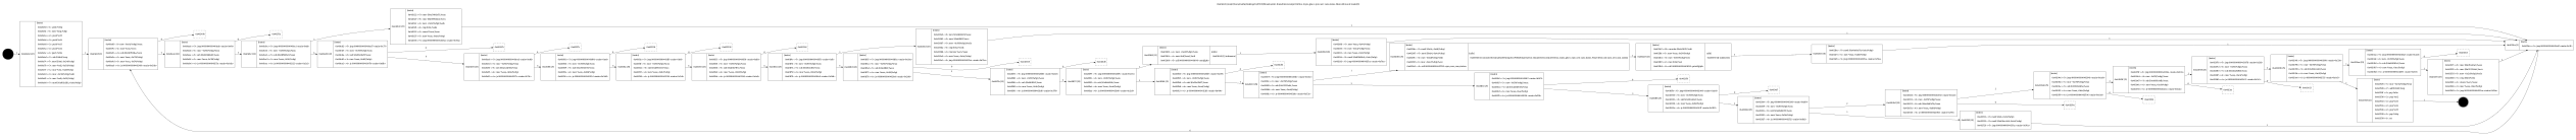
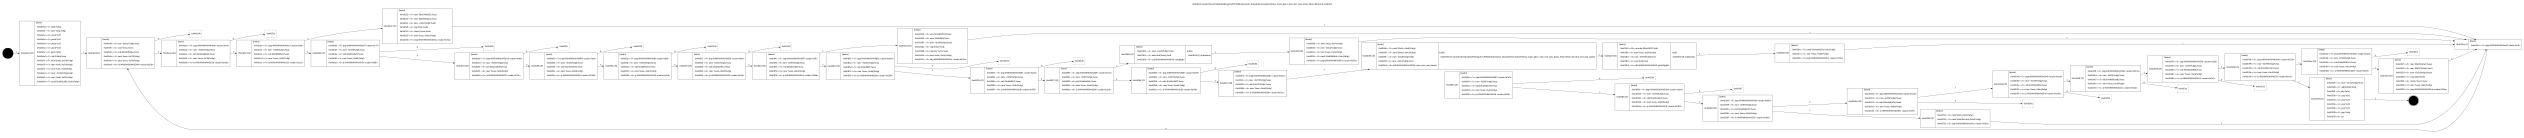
  digraph {
    fontname=Merriweather
    label="0x401e60 (/mnt/c/Users/mathe/Desktop/tcc/POCII/binaries/extr_linuxdriversscsisym53c8xx_2sym_glue.c_sym_xerr_cam_status_Final-ollvm.out::main(0))"
    labelloc=t
    rankdir=LR
    node [fontname=Merriweather shape=record]
    edge [fontname=Merriweather]
    Entry [fillcolor=black height=0.3 shape=circle style=filled width=0.3]
    n2 [label="{\n     0x401e60 [47]\l\n     | [instrs]\l\n     &nbsp;&nbsp;0x401e60 \<+1\>: push %rbp\l\n     &nbsp;&nbsp;0x401e61 \<+3\>: mov %rsp,%rbp\l\n     &nbsp;&nbsp;0x401e64 \<+2\>: push %r15\l\n     &nbsp;&nbsp;0x401e66 \<+2\>: push %r14\l\n     &nbsp;&nbsp;0x401e68 \<+2\>: push %r13\l\n     &nbsp;&nbsp;0x401e6a \<+2\>: push %r12\l\n     &nbsp;&nbsp;0x401e6c \<+1\>: push %rbx\l\n     &nbsp;&nbsp;0x401e6d \<+7\>: sub $0xb8,%rsp\l\n     &nbsp;&nbsp;0x401e74 \<+7\>: movl $0x0,-0x34(%rbp)\l\n     &nbsp;&nbsp;0x401e7b \<+3\>: mov %edi,-0x38(%rbp)\l\n     &nbsp;&nbsp;0x401e7e \<+4\>: mov %rsi,-0x40(%rbp)\l\n     &nbsp;&nbsp;0x401e82 \<+3\>: mov -0x38(%rbp),%edi\l\n     &nbsp;&nbsp;0x401e85 \<+3\>: mov %edi,-0x30(%rbp)\l\n     &nbsp;&nbsp;0x401e88 \<+7\>: movl $0xf02cdf11,-0x6c(%rbp)\l\n  }"]
    n3 [label="{\n     0x401e8f [23]\l\n     | [instrs]\l\n     &nbsp;&nbsp;0x401e8f \<+3\>: mov -0x6c(%rbp),%eax\l\n     &nbsp;&nbsp;0x401e92 \<+2\>: mov %eax,%ecx\l\n     &nbsp;&nbsp;0x401e94 \<+6\>: sub $0x80f9214a,%ecx\l\n     &nbsp;&nbsp;0x401e9a \<+3\>: mov %eax,-0x70(%rbp)\l\n     &nbsp;&nbsp;0x401e9d \<+3\>: mov %ecx,-0x74(%rbp)\l\n     &nbsp;&nbsp;0x401ea0 \<+6\>: je 000000000040240b \<main+0x5ab\>\l\n  }"]
    n4 [label="{\n     0x40240b\l\n  }" style=dashed]
    n5 [label="{\n     0x401ea6 [22]\l\n     | [instrs]\l\n     &nbsp;&nbsp;0x401ea6 \<+5\>: jmp 0000000000401eab \<main+0x4b\>\l\n     &nbsp;&nbsp;0x401eab \<+3\>: mov -0x70(%rbp),%eax\l\n     &nbsp;&nbsp;0x401eae \<+5\>: sub $0x867dde60,%eax\l\n     &nbsp;&nbsp;0x401eb3 \<+3\>: mov %eax,-0x78(%rbp)\l\n     &nbsp;&nbsp;0x401eb6 \<+6\>: je 000000000040253a \<main+0x6da\>\l\n  }"]
    n6 [label="{\n     0x40253a\l\n  }" style=dashed]
    n7 [label="{\n     0x401ebc [22]\l\n     | [instrs]\l\n     &nbsp;&nbsp;0x401ebc \<+5\>: jmp 0000000000401ec1 \<main+0x61\>\l\n     &nbsp;&nbsp;0x401ec1 \<+3\>: mov -0x70(%rbp),%eax\l\n     &nbsp;&nbsp;0x401ec4 \<+5\>: sub $0x8ff60bc0,%eax\l\n     &nbsp;&nbsp;0x401ec9 \<+3\>: mov %eax,-0x7c(%rbp)\l\n     &nbsp;&nbsp;0x401ecc \<+6\>: je 0000000000402122 \<main+0x2c2\>\l\n  }"]
    n8 [label="{\n     0x402122 [27]\l\n     | [instrs]\l\n     &nbsp;&nbsp;0x402122 \<+5\>: mov $0xc500de53,%eax\l\n     &nbsp;&nbsp;0x402127 \<+5\>: mov $0x6985d3a2,%ecx\l\n     &nbsp;&nbsp;0x40212c \<+3\>: mov -0x2c(%rbp),%edx\l\n     &nbsp;&nbsp;0x40212f \<+3\>: cmp $0x1,%edx\l\n     &nbsp;&nbsp;0x402132 \<+3\>: cmovl %ecx,%eax\l\n     &nbsp;&nbsp;0x402135 \<+3\>: mov %eax,-0x6c(%rbp)\l\n     &nbsp;&nbsp;0x402138 \<+5\>: jmp 00000000004025ca \<main+0x76a\>\l\n  }"]
    n9 [label="{\n     0x401ed2 [22]\l\n     | [instrs]\l\n     &nbsp;&nbsp;0x401ed2 \<+5\>: jmp 0000000000401ed7 \<main+0x77\>\l\n     &nbsp;&nbsp;0x401ed7 \<+3\>: mov -0x70(%rbp),%eax\l\n     &nbsp;&nbsp;0x401eda \<+5\>: sub $0x93418ef5,%eax\l\n     &nbsp;&nbsp;0x401edf \<+3\>: mov %eax,-0x80(%rbp)\l\n     &nbsp;&nbsp;0x401ee2 \<+6\>: je 000000000040247b \<main+0x61b\>\l\n  }"]
    Exit [fillcolor=black height=0.3 peripheries=2 shape=circle style=filled width=0.3]
    n11 [label="{\n     0x4025ca [5]\l\n     | [instrs]\l\n     &nbsp;&nbsp;0x4025ca \<+5\>: jmp 0000000000401e8f \<main+0x2f\>\l\n  }"]
    n12 [label="{\n     0x40247b\l\n  }" style=dashed]
    n13 [label="{\n     0x401ee8 [25]\l\n     | [instrs]\l\n     &nbsp;&nbsp;0x401ee8 \<+5\>: jmp 0000000000401eed \<main+0x8d\>\l\n     &nbsp;&nbsp;0x401eed \<+3\>: mov -0x70(%rbp),%eax\l\n     &nbsp;&nbsp;0x401ef0 \<+5\>: sub $0xa3a4f3b0,%eax\l\n     &nbsp;&nbsp;0x401ef5 \<+6\>: mov %eax,-0x84(%rbp)\l\n     &nbsp;&nbsp;0x401efb \<+6\>: je 000000000040257c \<main+0x71c\>\l\n  }"]
    n14 [label="{\n     0x4021be [18]\l\n     | [instrs]\l\n     &nbsp;&nbsp;0x4021be \<+7\>: movl $0x48e81e70,-0x6c(%rbp)\l\n     &nbsp;&nbsp;0x4021c5 \<+6\>: mov %eax,-0xd0(%rbp)\l\n     &nbsp;&nbsp;0x4021cb \<+5\>: jmp 00000000004025ca \<main+0x76a\>\l\n  }"]
    n15 [label="{\n     0x40257c\l\n  }" style=dashed]
    n16 [label="{\n     0x401f01 [25]\l\n     | [instrs]\l\n     &nbsp;&nbsp;0x401f01 \<+5\>: jmp 0000000000401f06 \<main+0xa6\>\l\n     &nbsp;&nbsp;0x401f06 \<+3\>: mov -0x70(%rbp),%eax\l\n     &nbsp;&nbsp;0x401f09 \<+5\>: sub $0xc500de53,%eax\l\n     &nbsp;&nbsp;0x401f0e \<+6\>: mov %eax,-0x88(%rbp)\l\n     &nbsp;&nbsp;0x401f14 \<+6\>: je 000000000040213d \<main+0x2dd\>\l\n  }"]
    n17 [label="{\n     0x4021a7 [23]\l\n     | [instrs]\l\n     &nbsp;&nbsp;0x4021a7 \<+10\>: movabs $0x4030f2,%rdi\l\n     &nbsp;&nbsp;0x4021b1 \<+3\>: mov %eax,-0x50(%rbp)\l\n     &nbsp;&nbsp;0x4021b4 \<+3\>: mov -0x50(%rbp),%esi\l\n     &nbsp;&nbsp;0x4021b7 \<+2\>: mov $0x0,%al\l\n     &nbsp;&nbsp;0x4021b9 \<+5\>: call 0000000000401030 \<printf@plt\>\l\n     | [calls]\l\n     &nbsp;&nbsp;0x401030 \{1\} (unknown)\l\n  }"]
    n18 [label="{\n     0x40213d\l\n  }" style=dashed]
    n19 [label="{\n     0x401f1a [25]\l\n     | [instrs]\l\n     &nbsp;&nbsp;0x401f1a \<+5\>: jmp 0000000000401f1f \<main+0xbf\>\l\n     &nbsp;&nbsp;0x401f1f \<+3\>: mov -0x70(%rbp),%eax\l\n     &nbsp;&nbsp;0x401f22 \<+5\>: sub $0xd55116c7,%eax\l\n     &nbsp;&nbsp;0x401f27 \<+6\>: mov %eax,-0x8c(%rbp)\l\n     &nbsp;&nbsp;0x401f2d \<+6\>: je 0000000000402228 \<main+0x3c8\>\l\n  }"]
    n20 [label="{\n     0x4020c3\l\n  }" style=dashed]
    n21 [label="{\n     0x402228\l\n  }" style=dashed]
    n22 [label="{\n     0x401f33 [25]\l\n     | [instrs]\l\n     &nbsp;&nbsp;0x401f33 \<+5\>: jmp 0000000000401f38 \<main+0xd8\>\l\n     &nbsp;&nbsp;0x401f38 \<+3\>: mov -0x70(%rbp),%eax\l\n     &nbsp;&nbsp;0x401f3b \<+5\>: sub $0xd68c9f3e,%eax\l\n     &nbsp;&nbsp;0x401f40 \<+6\>: mov %eax,-0x90(%rbp)\l\n     &nbsp;&nbsp;0x401f46 \<+6\>: je 0000000000402349 \<main+0x4e9\>\l\n  }"]
    n23 [label="{\n     0x402173 [27]\l\n     | [instrs]\l\n     &nbsp;&nbsp;0x402173 \<+5\>: mov $0x2fce66e3,%eax\l\n     &nbsp;&nbsp;0x402178 \<+5\>: mov $0x22232eb4,%ecx\l\n     &nbsp;&nbsp;0x40217d \<+3\>: mov -0x2c(%rbp),%edx\l\n     &nbsp;&nbsp;0x402180 \<+3\>: cmp $0x0,%edx\l\n     &nbsp;&nbsp;0x402183 \<+3\>: cmove %ecx,%eax\l\n     &nbsp;&nbsp;0x402186 \<+3\>: mov %eax,-0x6c(%rbp)\l\n     &nbsp;&nbsp;0x402189 \<+5\>: jmp 00000000004025ca \<main+0x76a\>\l\n  }"]
    n24 [label="{\n     0x402349\l\n  }" style=dashed]
    n25 [label="{\n     0x401f4c [25]\l\n     | [instrs]\l\n     &nbsp;&nbsp;0x401f4c \<+5\>: jmp 0000000000401f51 \<main+0xf1\>\l\n     &nbsp;&nbsp;0x401f51 \<+3\>: mov -0x70(%rbp),%eax\l\n     &nbsp;&nbsp;0x401f54 \<+5\>: sub $0xf02cdf11,%eax\l\n     &nbsp;&nbsp;0x401f59 \<+6\>: mov %eax,-0x94(%rbp)\l\n     &nbsp;&nbsp;0x401f5f \<+6\>: je 00000000004020cd \<main+0x26d\>\l\n  }"]
    n26 [label="{\n     0x4020aa [25]\l\n     | [instrs]\l\n     &nbsp;&nbsp;0x4020aa \<+5\>: jmp 00000000004020af \<main+0x24f\>\l\n     &nbsp;&nbsp;0x4020af \<+3\>: mov -0x70(%rbp),%eax\l\n     &nbsp;&nbsp;0x4020b2 \<+5\>: sub $0x6985d3a2,%eax\l\n     &nbsp;&nbsp;0x4020b7 \<+6\>: mov %eax,-0xcc(%rbp)\l\n     &nbsp;&nbsp;0x4020bd \<+6\>: je 0000000000402173 \<main+0x313\>\l\n  }"]
    n27 [label="{\n     0x4020cd [27]\l\n     | [instrs]\l\n     &nbsp;&nbsp;0x4020cd \<+5\>: mov $0x18eb12cb,%eax\l\n     &nbsp;&nbsp;0x4020d2 \<+5\>: mov $0x681b1f,%ecx\l\n     &nbsp;&nbsp;0x4020d7 \<+3\>: mov -0x30(%rbp),%edx\l\n     &nbsp;&nbsp;0x4020da \<+3\>: cmp $0x2,%edx\l\n     &nbsp;&nbsp;0x4020dd \<+3\>: cmovne %ecx,%eax\l\n     &nbsp;&nbsp;0x4020e0 \<+3\>: mov %eax,-0x6c(%rbp)\l\n     &nbsp;&nbsp;0x4020e3 \<+5\>: jmp 00000000004025ca \<main+0x76a\>\l\n  }"]
    n28 [label="{\n     0x401f65 [25]\l\n     | [instrs]\l\n     &nbsp;&nbsp;0x401f65 \<+5\>: jmp 0000000000401f6a \<main+0x10a\>\l\n     &nbsp;&nbsp;0x401f6a \<+3\>: mov -0x70(%rbp),%eax\l\n     &nbsp;&nbsp;0x401f6d \<+5\>: sub $0x681b1f,%eax\l\n     &nbsp;&nbsp;0x401f72 \<+6\>: mov %eax,-0x98(%rbp)\l\n     &nbsp;&nbsp;0x401f78 \<+6\>: je 00000000004020e8 \<main+0x288\>\l\n  }"]
    n29 [label="{\n     0x402525 [21]\l\n     | [instrs]\l\n     &nbsp;&nbsp;0x402525 \<+3\>: mov -0x34(%rbp),%eax\l\n     &nbsp;&nbsp;0x402528 \<+7\>: add $0xb8,%rsp\l\n     &nbsp;&nbsp;0x40252f \<+1\>: pop %rbx\l\n     &nbsp;&nbsp;0x402530 \<+2\>: pop %r12\l\n     &nbsp;&nbsp;0x402532 \<+2\>: pop %r13\l\n     &nbsp;&nbsp;0x402534 \<+2\>: pop %r14\l\n     &nbsp;&nbsp;0x402536 \<+2\>: pop %r15\l\n     &nbsp;&nbsp;0x402538 \<+1\>: pop %rbp\l\n     &nbsp;&nbsp;0x402539 \<+1\>: ret\l\n  }"]
    n30 [label="{\n     0x4020e8\l\n  }" style=dashed]
    n31 [label="{\n     0x401f7e [25]\l\n     | [instrs]\l\n     &nbsp;&nbsp;0x401f7e \<+5\>: jmp 0000000000401f83 \<main+0x123\>\l\n     &nbsp;&nbsp;0x401f83 \<+3\>: mov -0x70(%rbp),%eax\l\n     &nbsp;&nbsp;0x401f86 \<+5\>: sub $0x1b01f42,%eax\l\n     &nbsp;&nbsp;0x401f8b \<+6\>: mov %eax,-0x9c(%rbp)\l\n     &nbsp;&nbsp;0x401f91 \<+6\>: je 00000000004021d0 \<main+0x370\>\l\n  }"]
    n32 [label="{\n     0x402091 [25]\l\n     | [instrs]\l\n     &nbsp;&nbsp;0x402091 \<+5\>: jmp 0000000000402096 \<main+0x236\>\l\n     &nbsp;&nbsp;0x402096 \<+3\>: mov -0x70(%rbp),%eax\l\n     &nbsp;&nbsp;0x402099 \<+5\>: sub $0x696cc468,%eax\l\n     &nbsp;&nbsp;0x40209e \<+6\>: mov %eax,-0xc8(%rbp)\l\n     &nbsp;&nbsp;0x4020a4 \<+6\>: je 0000000000402525 \<main+0x6c5\>\l\n  }"]
    n33 [label="{\n     0x4021d0\l\n  }" style=dashed]
    n34 [label="{\n     0x401f97 [25]\l\n     | [instrs]\l\n     &nbsp;&nbsp;0x401f97 \<+5\>: jmp 0000000000401f9c \<main+0x13c\>\l\n     &nbsp;&nbsp;0x401f9c \<+3\>: mov -0x70(%rbp),%eax\l\n     &nbsp;&nbsp;0x401f9f \<+5\>: sub $0x18eb12cb,%eax\l\n     &nbsp;&nbsp;0x401fa4 \<+6\>: mov %eax,-0xa0(%rbp)\l\n     &nbsp;&nbsp;0x401faa \<+6\>: je 0000000000402100 \<main+0x2a0\>\l\n  }"]
    n35 [label="{\n     0x402423\l\n  }" style=dashed]
    n36 [label="{\n     0x402100 [13]\l\n     | [instrs]\l\n     &nbsp;&nbsp;0x402100 \<+4\>: mov -0x40(%rbp),%rax\l\n     &nbsp;&nbsp;0x402104 \<+4\>: mov 0x8(%rax),%rdi\l\n     &nbsp;&nbsp;0x402108 \<+5\>: call 0000000000401040 \<atoi@plt\>\l\n     | [calls]\l\n     &nbsp;&nbsp;0x401040 \{1\} (unknown)\l\n  }"]
    n37 [label="{\n     0x401fb0 [25]\l\n     | [instrs]\l\n     &nbsp;&nbsp;0x401fb0 \<+5\>: jmp 0000000000401fb5 \<main+0x155\>\l\n     &nbsp;&nbsp;0x401fb5 \<+3\>: mov -0x70(%rbp),%eax\l\n     &nbsp;&nbsp;0x401fb8 \<+5\>: sub $0x20e3f627,%eax\l\n     &nbsp;&nbsp;0x401fbd \<+6\>: mov %eax,-0xa4(%rbp)\l\n     &nbsp;&nbsp;0x401fc3 \<+6\>: je 00000000004022f6 \<main+0x496\>\l\n  }"]
    n38 [label="{\n     0x402078 [25]\l\n     | [instrs]\l\n     &nbsp;&nbsp;0x402078 \<+5\>: jmp 000000000040207d \<main+0x21d\>\l\n     &nbsp;&nbsp;0x40207d \<+3\>: mov -0x70(%rbp),%eax\l\n     &nbsp;&nbsp;0x402080 \<+5\>: sub $0x60a818b6,%eax\l\n     &nbsp;&nbsp;0x402085 \<+6\>: mov %eax,-0xc4(%rbp)\l\n     &nbsp;&nbsp;0x40208b \<+6\>: je 0000000000402423 \<main+0x5c3\>\l\n  }"]
    n39 [label="{\n     0x40210d [21]\l\n     | [instrs]\l\n     &nbsp;&nbsp;0x40210d \<+3\>: mov %eax,-0x44(%rbp)\l\n     &nbsp;&nbsp;0x402110 \<+3\>: mov -0x44(%rbp),%eax\l\n     &nbsp;&nbsp;0x402113 \<+3\>: mov %eax,-0x2c(%rbp)\l\n     &nbsp;&nbsp;0x402116 \<+7\>: movl $0x8ff60bc0,-0x6c(%rbp)\l\n     &nbsp;&nbsp;0x40211d \<+5\>: jmp 00000000004025ca \<main+0x76a\>\l\n  }"]
    n40 [label="{\n     0x4022f6\l\n  }" style=dashed]
    n41 [label="{\n     0x401fc9 [25]\l\n     | [instrs]\l\n     &nbsp;&nbsp;0x401fc9 \<+5\>: jmp 0000000000401fce \<main+0x16e\>\l\n     &nbsp;&nbsp;0x401fce \<+3\>: mov -0x70(%rbp),%eax\l\n     &nbsp;&nbsp;0x401fd1 \<+5\>: sub $0x22232eb4,%eax\l\n     &nbsp;&nbsp;0x401fd6 \<+6\>: mov %eax,-0xa8(%rbp)\l\n     &nbsp;&nbsp;0x401fdc \<+6\>: je 000000000040218e \<main+0x32e\>\l\n  }"]
    n42 [label="{\n     0x4022ea\l\n  }" style=dashed]
    n43 [label="{\n     0x40218e [25]\l\n     | [instrs]\l\n     &nbsp;&nbsp;0x40218e \<+7\>: movl $0x64,-0x48(%rbp)\l\n     &nbsp;&nbsp;0x402195 \<+7\>: movl $0x64,-0x4c(%rbp)\l\n     &nbsp;&nbsp;0x40219c \<+3\>: mov -0x48(%rbp),%edi\l\n     &nbsp;&nbsp;0x40219f \<+3\>: mov -0x4c(%rbp),%esi\l\n     &nbsp;&nbsp;0x4021a2 \<+5\>: call 0000000000401720 \<sym_xerr_cam_status\>\l\n     | [calls]\l\n     &nbsp;&nbsp;0x401720 \{1\} (/mnt/c/Users/mathe/Desktop/tcc/POCII/binaries/extr_linuxdriversscsisym53c8xx_2sym_glue.c_sym_xerr_cam_status_Final-ollvm.out::sym_xerr_cam_status)\l\n  }"]
    n44 [label="{\n     0x401fe2 [25]\l\n     | [instrs]\l\n     &nbsp;&nbsp;0x401fe2 \<+5\>: jmp 0000000000401fe7 \<main+0x187\>\l\n     &nbsp;&nbsp;0x401fe7 \<+3\>: mov -0x70(%rbp),%eax\l\n     &nbsp;&nbsp;0x401fea \<+5\>: sub $0x2ded50e0,%eax\l\n     &nbsp;&nbsp;0x401fef \<+6\>: mov %eax,-0xac(%rbp)\l\n     &nbsp;&nbsp;0x401ff5 \<+6\>: je 0000000000402158 \<main+0x2f8\>\l\n  }"]
    n45 [label="{\n     0x40205f [25]\l\n     | [instrs]\l\n     &nbsp;&nbsp;0x40205f \<+5\>: jmp 0000000000402064 \<main+0x204\>\l\n     &nbsp;&nbsp;0x402064 \<+3\>: mov -0x70(%rbp),%eax\l\n     &nbsp;&nbsp;0x402067 \<+5\>: sub $0x6003e0db,%eax\l\n     &nbsp;&nbsp;0x40206c \<+6\>: mov %eax,-0xc0(%rbp)\l\n     &nbsp;&nbsp;0x402072 \<+6\>: je 00000000004022ea \<main+0x48a\>\l\n  }"]
    n46 [label="{\n     0x402158\l\n  }" style=dashed]
    n47 [label="{\n     0x401ffb [25]\l\n     | [instrs]\l\n     &nbsp;&nbsp;0x401ffb \<+5\>: jmp 0000000000402000 \<main+0x1a0\>\l\n     &nbsp;&nbsp;0x402000 \<+3\>: mov -0x70(%rbp),%eax\l\n     &nbsp;&nbsp;0x402003 \<+5\>: sub $0x2fce66e3,%eax\l\n     &nbsp;&nbsp;0x402008 \<+6\>: mov %eax,-0xb0(%rbp)\l\n     &nbsp;&nbsp;0x40200e \<+6\>: je 0000000000402417 \<main+0x5b7\>\l\n  }"]
    n48 [label="{\n     0x402506\l\n  }" style=dashed]
    n49 [label="{\n     0x402417\l\n  }" style=dashed]
    n50 [label="{\n     0x402014 [25]\l\n     | [instrs]\l\n     &nbsp;&nbsp;0x402014 \<+5\>: jmp 0000000000402019 \<main+0x1b9\>\l\n     &nbsp;&nbsp;0x402019 \<+3\>: mov -0x70(%rbp),%eax\l\n     &nbsp;&nbsp;0x40201c \<+5\>: sub $0x48e81e70,%eax\l\n     &nbsp;&nbsp;0x402021 \<+6\>: mov %eax,-0xb4(%rbp)\l\n     &nbsp;&nbsp;0x402027 \<+6\>: je 0000000000402512 \<main+0x6b2\>\l\n  }"]
    n51 [label="{\n     0x402046 [25]\l\n     | [instrs]\l\n     &nbsp;&nbsp;0x402046 \<+5\>: jmp 000000000040204b \<main+0x1eb\>\l\n     &nbsp;&nbsp;0x40204b \<+3\>: mov -0x70(%rbp),%eax\l\n     &nbsp;&nbsp;0x40204e \<+5\>: sub $0x590c6dbe,%eax\l\n     &nbsp;&nbsp;0x402053 \<+6\>: mov %eax,-0xbc(%rbp)\l\n     &nbsp;&nbsp;0x402059 \<+6\>: je 0000000000402506 \<main+0x6a6\>\l\n  }"]
    n52 [label="{\n     0x40202d [25]\l\n     | [instrs]\l\n     &nbsp;&nbsp;0x40202d \<+5\>: jmp 0000000000402032 \<main+0x1d2\>\l\n     &nbsp;&nbsp;0x402032 \<+3\>: mov -0x70(%rbp),%eax\l\n     &nbsp;&nbsp;0x402035 \<+5\>: sub $0x4d6b5d7a,%eax\l\n     &nbsp;&nbsp;0x40203a \<+6\>: mov %eax,-0xb8(%rbp)\l\n     &nbsp;&nbsp;0x402040 \<+6\>: je 00000000004025be \<main+0x75e\>\l\n  }"]
    n53 [label="{\n     0x402512 [19]\l\n     | [instrs]\l\n     &nbsp;&nbsp;0x402512 \<+7\>: movl $0x0,-0x34(%rbp)\l\n     &nbsp;&nbsp;0x402519 \<+7\>: movl $0x696cc468,-0x6c(%rbp)\l\n     &nbsp;&nbsp;0x402520 \<+5\>: jmp 00000000004025ca \<main+0x76a\>\l\n  }"]
    n54 [label="{\n     0x4025be\l\n  }" style=dashed]
    Entry -> n2 [label=" 1"]
    n2 -> n3 [label=" 1"]
    n3 -> n4 [label=" 0"]
    n3 -> n5 [label=" 7"]
    n5 -> n6 [label=" 0"]
    n5 -> n7 [label=" 7"]
    n7 -> n8 [label=" 1"]
    n7 -> n9 [label=" 6"]
    n8 -> n11 [label=" 1"]
    n9 -> n12 [label=" 0"]
    n9 -> n13 [label=" 6"]
    n11 -> n3 [label=" 6"]
    n13 -> n15 [label=" 0"]
    n13 -> n16 [label=" 6"]
    n14 -> n11 [label=" 1"]
    n16 -> n18 [label=" 0"]
    n16 -> n19 [label=" 6"]
    n17 -> n14 [label=" 3"]
    n19 -> n21 [label=" 0"]
    n19 -> n22 [label=" 6"]
    n22 -> n24 [label=" 0"]
    n22 -> n25 [label=" 6"]
    n23 -> n11 [label=" 1"]
    n25 -> n27 [label=" 1"]
    n25 -> n28 [label=" 5"]
    n26 -> n20 [label=" 0"]
    n26 -> n23 [label=" 1"]
    n27 -> n11 [label=" 1"]
    n28 -> n30 [label=" 0"]
    n28 -> n31 [label=" 5"]
    n29 -> Exit [label=" 1"]
    n31 -> n33 [label=" 0"]
    n31 -> n34 [label=" 5"]
    n32 -> n26 [label=" 1"]
    n32 -> n29 [label=" 1"]
    n34 -> n36 [label=" 1"]
    n34 -> n37 [label=" 4"]
    n36 -> n39 [label=" 1"]
    n37 -> n40 [label=" 0"]
    n37 -> n41 [label=" 3"]
    n38 -> n32 [label=" 2"]
    n38 -> n35 [label=" 0"]
    n39 -> n11 [label=" 1"]
    n41 -> n43 [label=" 1"]
-   n41 -> n44 [label=" 3"]
    n43 -> n17 [label=" 1"]
    n44 -> n46 [label=" 0"]
    n44 -> n47 [label=" 3"]
    n45 -> n38 [label=" 2"]
    n45 -> n42 [label=" 0"]
    n47 -> n49 [label=" 0"]
    n47 -> n50 [label=" 3"]
    n50 -> n52 [label=" 2"]
    n50 -> n53 [label=" 1"]
    n51 -> n45 [label=" 2"]
    n51 -> n48 [label=" 0"]
    n52 -> n51 [label=" 2"]
    n52 -> n54 [label=" 0"]
    n53 -> n11 [label=" 1"]
  }
